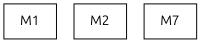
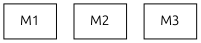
  digraph {
    fontname=Ubuntu
    node [shape=box fontname=Ubuntu]
    n1 [label=" M1 "]
    n2 [label=" M2 "]
-   n3 [label=M7]
+   n3 [label=" M3 "]
  }
